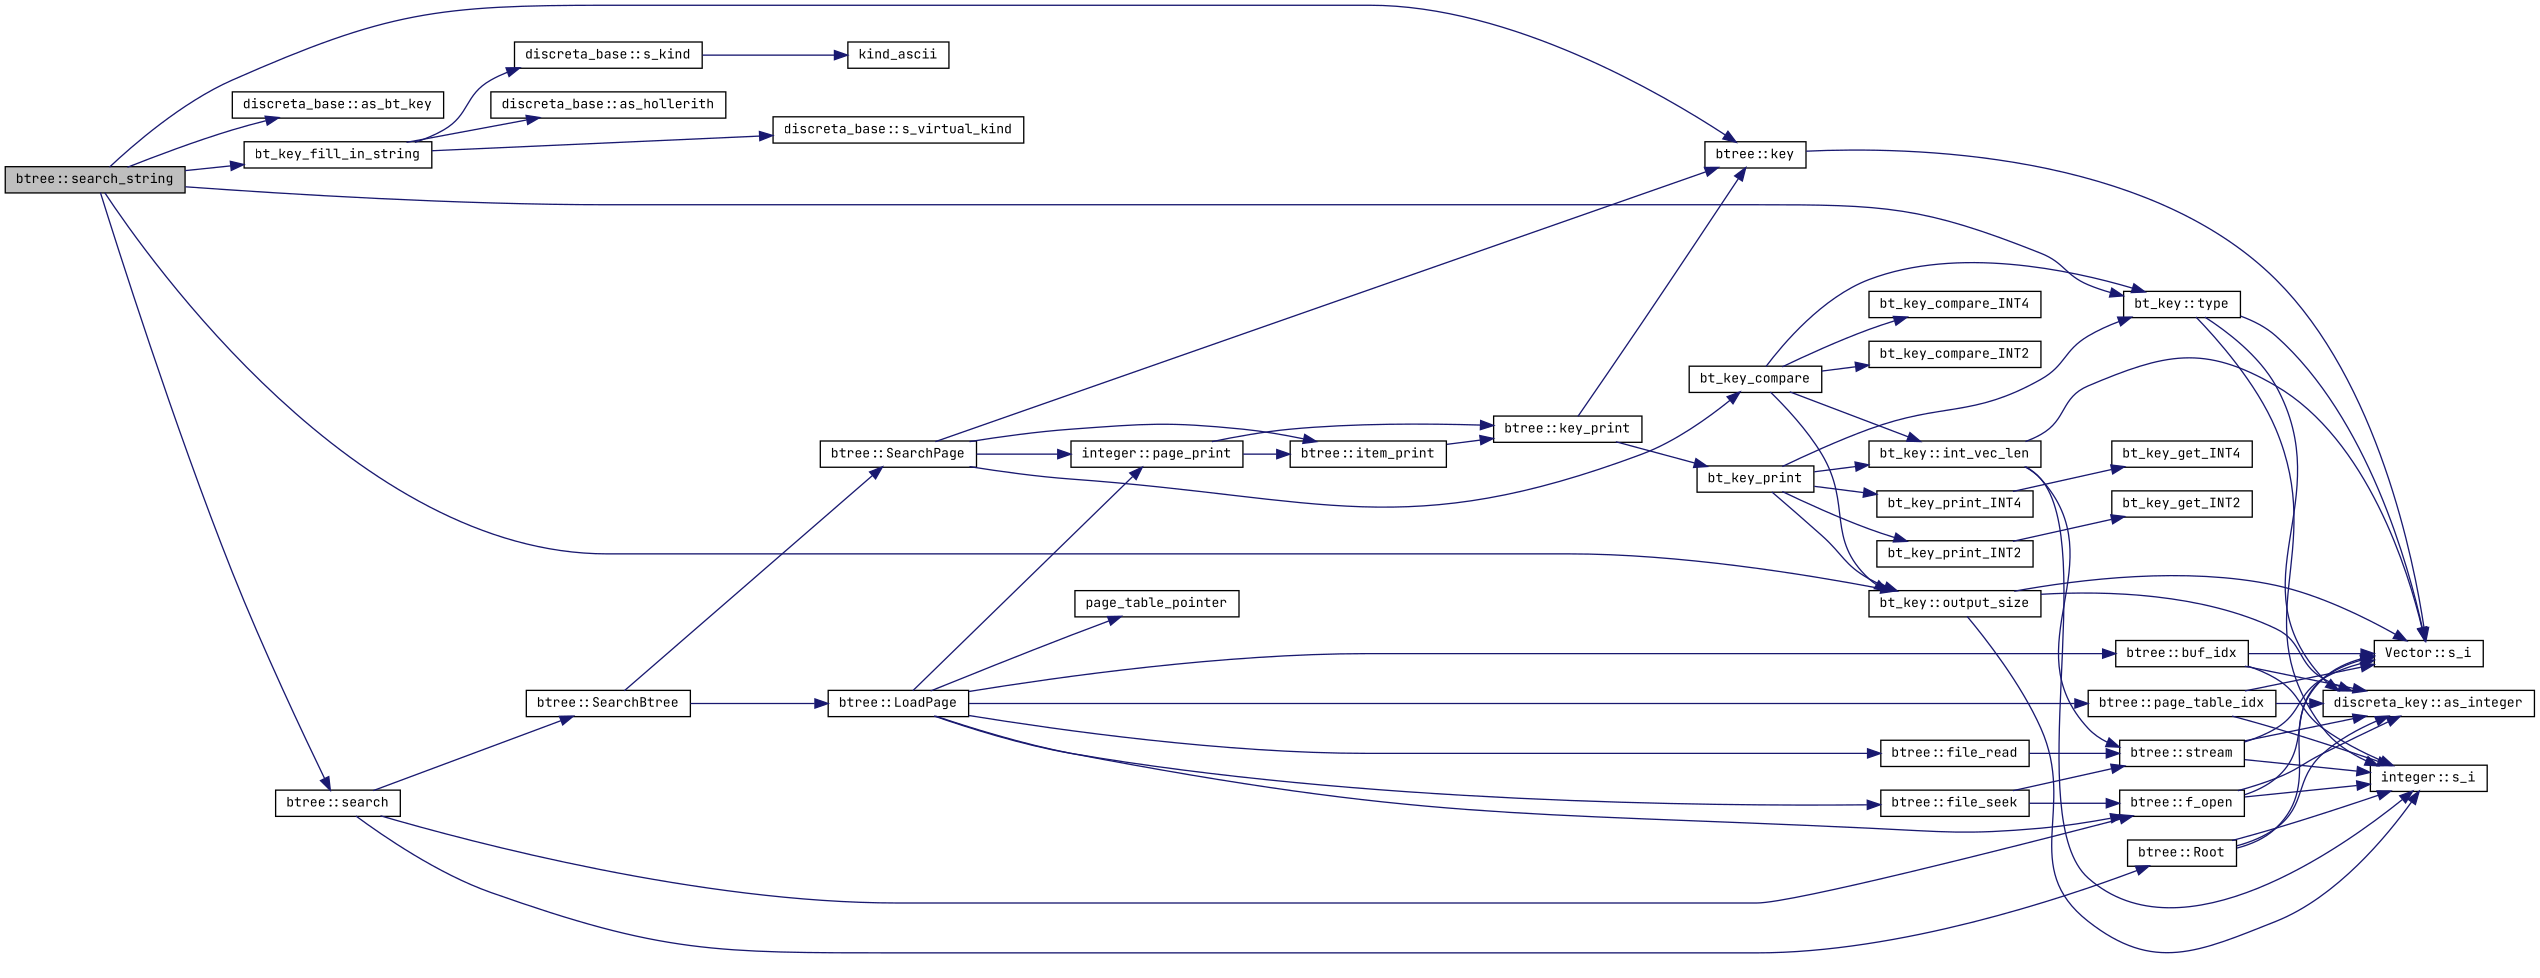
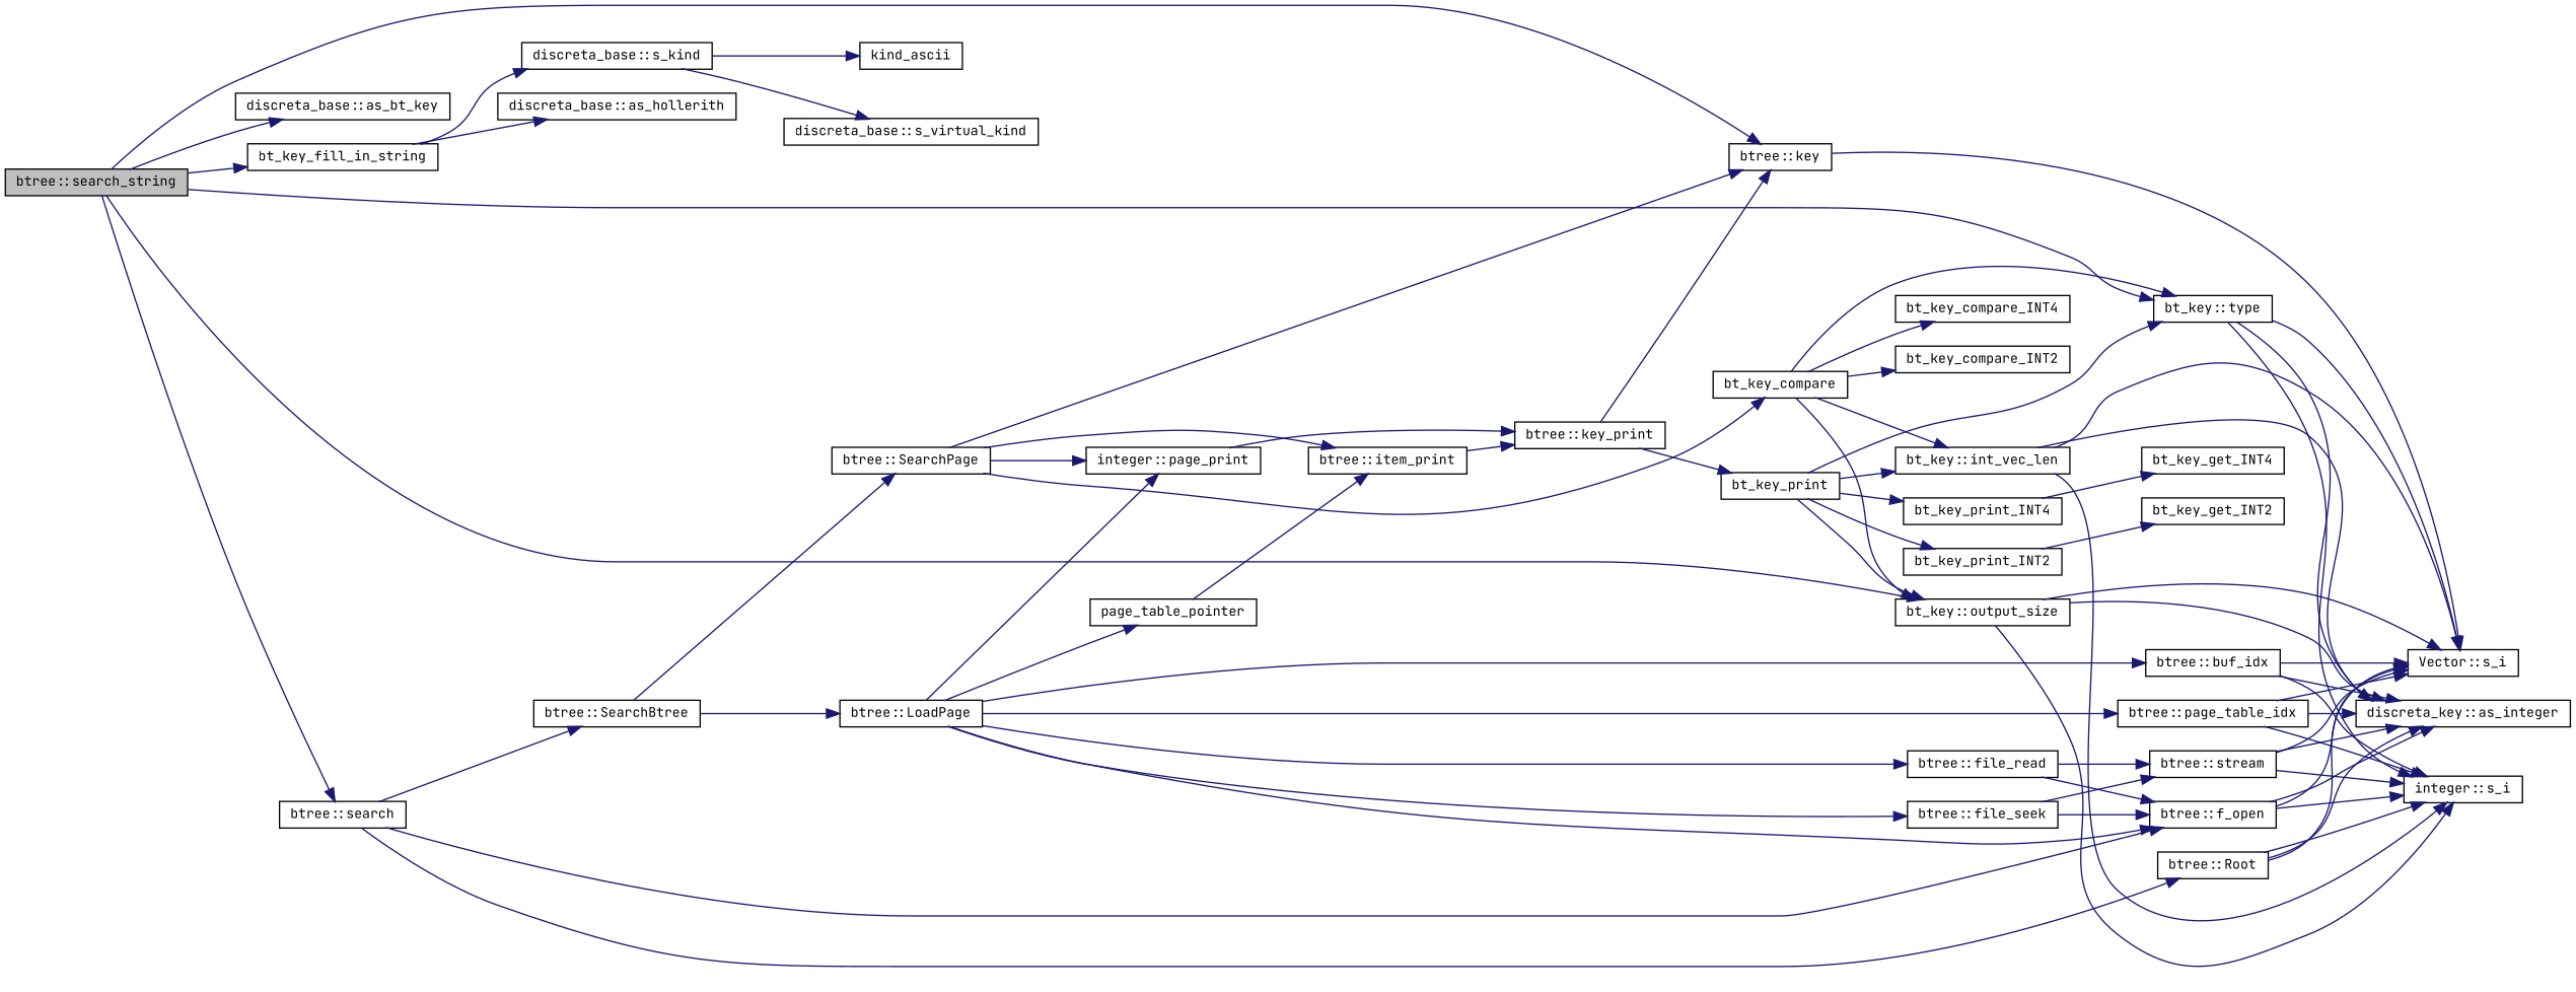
  digraph {
    fontname="JetBrains Mono"
    rankdir=LR
    node [color=black fillcolor=white fontname="JetBrains Mono" fontsize=10 shape=record style=filled]
    edge [color=midnightblue fontname="JetBrains Mono" fontsize=10 labelfontname=Helvetica labelfontsize=10 style=solid]
    n1 [fillcolor=grey75 fontcolor=black height=0.2 label="btree::search_string" width=0.4]
    n2 [height=0.2 label="btree::key" width=0.4]
    n3 [height=0.2 label="discreta_base::as_bt_key" width=0.4]
    n4 [height=0.2 label="bt_key::type" width=0.4]
    n5 [height=0.2 label=bt_key_fill_in_string width=0.4]
    n6 [height=0.2 label="bt_key::output_size" width=0.4]
    n7 [height=0.2 label="btree::search" width=0.4]
    n8 [height=0.2 label="Vector::s_i" width=0.4]
    n9 [height=0.2 label="discreta_key::as_integer" width=0.4]
    n10 [height=0.2 label="integer::s_i" width=0.4]
    n11 [height=0.2 label="discreta_base::s_kind" width=0.4]
    n12 [height=0.2 label="discreta_base::as_hollerith" width=0.4]
    n13 [height=0.2 label="btree::Root" width=0.4]
    n14 [height=0.2 label="btree::f_open" width=0.4]
    n15 [height=0.2 label="btree::SearchBtree" width=0.4]
    n16 [height=0.2 label="discreta_base::s_virtual_kind" width=0.4]
    n17 [height=0.2 label=kind_ascii width=0.4]
    n18 [height=0.2 label="btree::LoadPage" width=0.4]
    n19 [height=0.2 label="btree::SearchPage" width=0.4]
    n20 [height=0.2 label="btree::buf_idx" width=0.4]
    n21 [height=0.2 label=page_table_pointer width=0.4]
    n22 [height=0.2 label="btree::page_table_idx" width=0.4]
    n23 [height=0.2 label="btree::file_seek" width=0.4]
    n24 [height=0.2 label="btree::file_read" width=0.4]
    n25 [height=0.2 label="integer::page_print" width=0.4]
    n26 [height=0.2 label="btree::item_print" width=0.4]
    n27 [height=0.2 label=bt_key_compare width=0.4]
    n28 [height=0.2 label="btree::stream" width=0.4]
    n29 [height=0.2 label="btree::key_print" width=0.4]
    n30 [height=0.2 label=bt_key_print width=0.4]
    n31 [height=0.2 label=bt_key_print_INT4 width=0.4]
    n32 [height=0.2 label=bt_key_print_INT2 width=0.4]
    n33 [height=0.2 label="bt_key::int_vec_len" width=0.4]
    n34 [height=0.2 label=bt_key_get_INT4 width=0.4]
    n35 [height=0.2 label=bt_key_get_INT2 width=0.4]
    n36 [height=0.2 label=bt_key_compare_INT4 width=0.4]
    n37 [height=0.2 label=bt_key_compare_INT2 width=0.4]
    n1 -> n2
    n1 -> n3
    n1 -> n4
    n1 -> n5
    n1 -> n6
    n1 -> n7
    n2 -> n8
    n4 -> n8
    n4 -> n9
    n4 -> n10
    n5 -> n11
    n5 -> n12
    n6 -> n8
    n6 -> n9
    n6 -> n10
    n7 -> n13
    n7 -> n14
    n7 -> n15
-   n5 -> n16
+   n11 -> n16
    n11 -> n17
    n13 -> n8
    n13 -> n9
    n13 -> n10
    n14 -> n8
    n14 -> n9
    n14 -> n10
    n15 -> n18
    n15 -> n19
    n18 -> n14
    n18 -> n20
    n18 -> n21
    n18 -> n22
    n18 -> n23
    n18 -> n24
    n18 -> n25
    n19 -> n2
    n19 -> n25
    n19 -> n26
    n19 -> n27
    n20 -> n8
    n20 -> n9
    n20 -> n10
    n22 -> n8
    n22 -> n9
    n22 -> n10
    n23 -> n14
    n23 -> n28
+   n24 -> n14
    n24 -> n28
-   n25 -> n26
+   n21 -> n26
    n25 -> n29
    n26 -> n29
    n27 -> n4
    n27 -> n6
    n27 -> n33
    n27 -> n36
    n27 -> n37
    n28 -> n8
    n28 -> n9
    n28 -> n10
    n29 -> n2
    n29 -> n30
    n30 -> n4
    n30 -> n6
    n30 -> n31
    n30 -> n32
    n30 -> n33
    n31 -> n34
    n32 -> n35
    n33 -> n8
-   n33 -> n28
+   n33 -> n9
    n33 -> n10
  }
